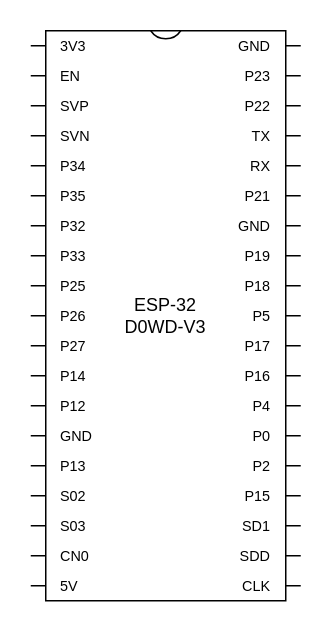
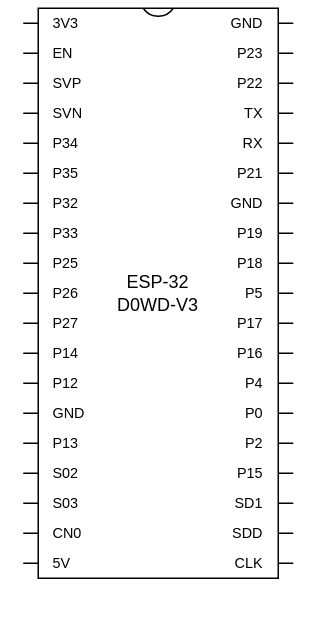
  <mxCell id="0" />
  <mxCell id="1" parent="0" />
- <mxCell id="2" value="ESP-32&lt;div&gt;D0WD-V3&lt;/div&gt;" style="shadow=0;dashed=0;align=center;html=1;strokeWidth=1;shape=mxgraph.electrical.logic_gates.dual_inline_ic;labelNames=3V3,EN,SVP,SVN,P34,P35,P32,P33,P25,P26,P27,P14,P12,GND,P13,S02,S03,CN0,5V,CLK,SDD,SD1,P15,P2,P0,P4,P16,P17,P5,P18,P19,GND,P21,RX,TX,P22,P23,GND;whiteSpace=wrap;pinSpacing=20;labelCount=38;startPin=n;pinStyle=line;pinLabelType=cust;" vertex="1" parent="1"><mxGeometry x="20" y="20" width="180" height="380" as="geometry" /></mxCell>
+ <mxCell id="2" value="ESP-32&lt;div&gt;D0WD-V3&lt;/div&gt;" style="shadow=0;dashed=0;align=center;html=1;strokeWidth=1;shape=mxgraph.electrical.logic_gates.dual_inline_ic;labelNames=3V3,EN,SVP,SVN,P34,P35,P32,P33,P25,P26,P27,P14,P12,GND,P13,S02,S03,CN0,5V,CLK,SDD,SD1,P15,P2,P0,P4,P16,P17,P5,P18,P19,GND,P21,RX,TX,P22,P23,GND;whiteSpace=wrap;pinSpacing=20;labelCount=38;startPin=n;pinStyle=line;pinLabelType=cust;" vertex="1" parent="1"><mxGeometry x="15" y="5" width="180" height="380" as="geometry" /></mxCell>
